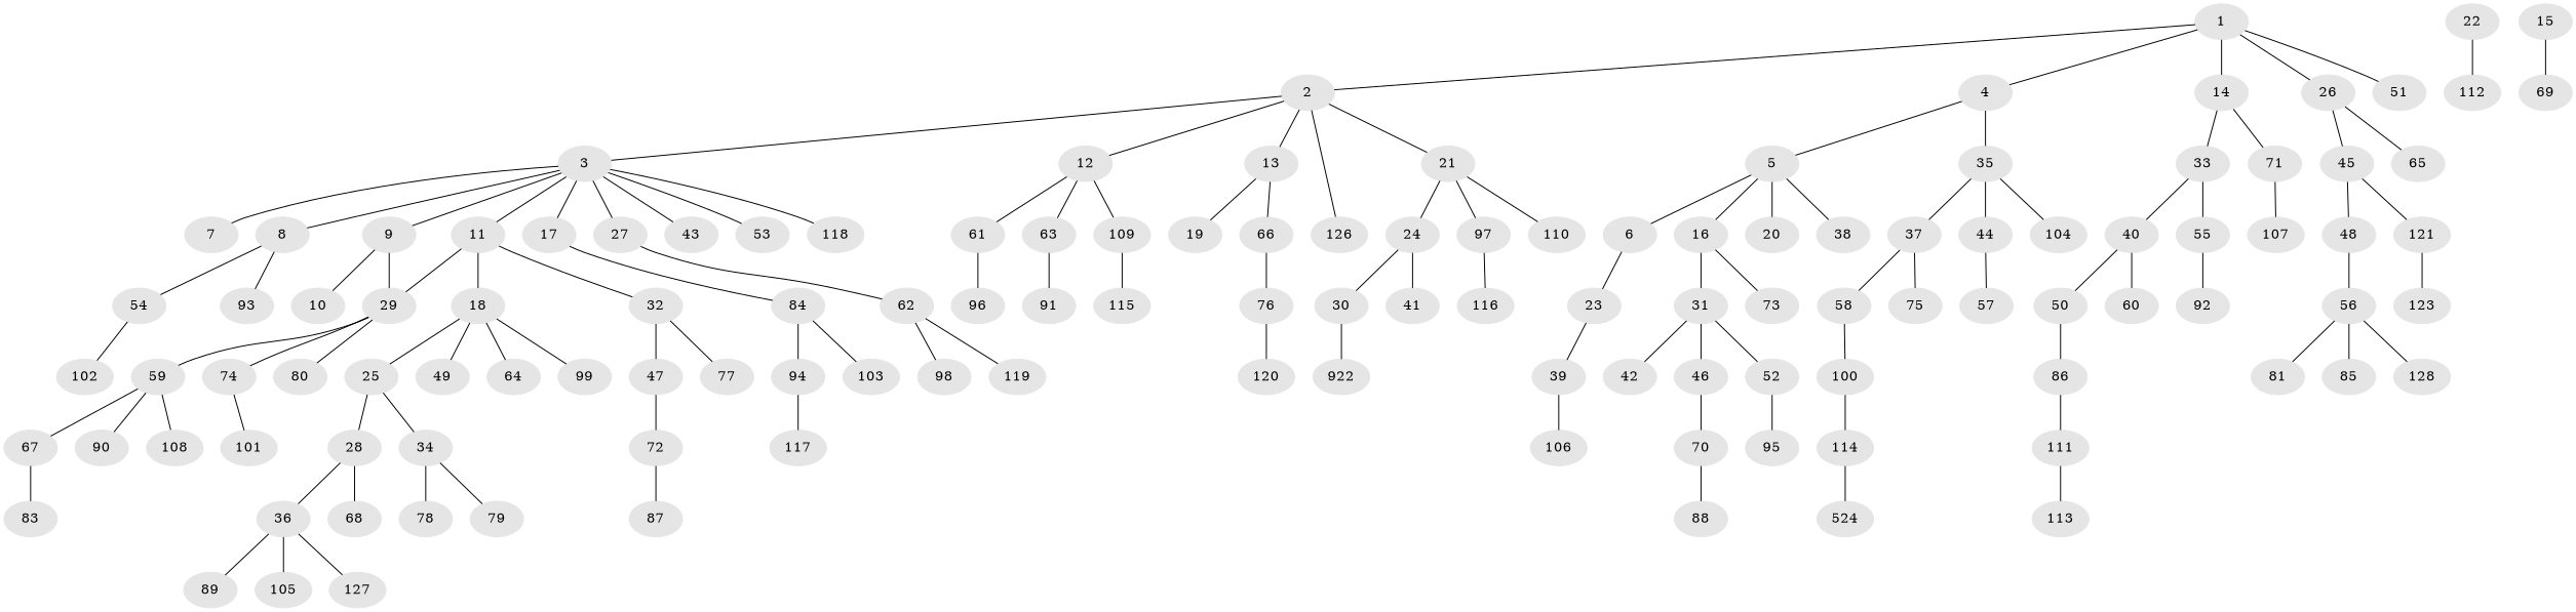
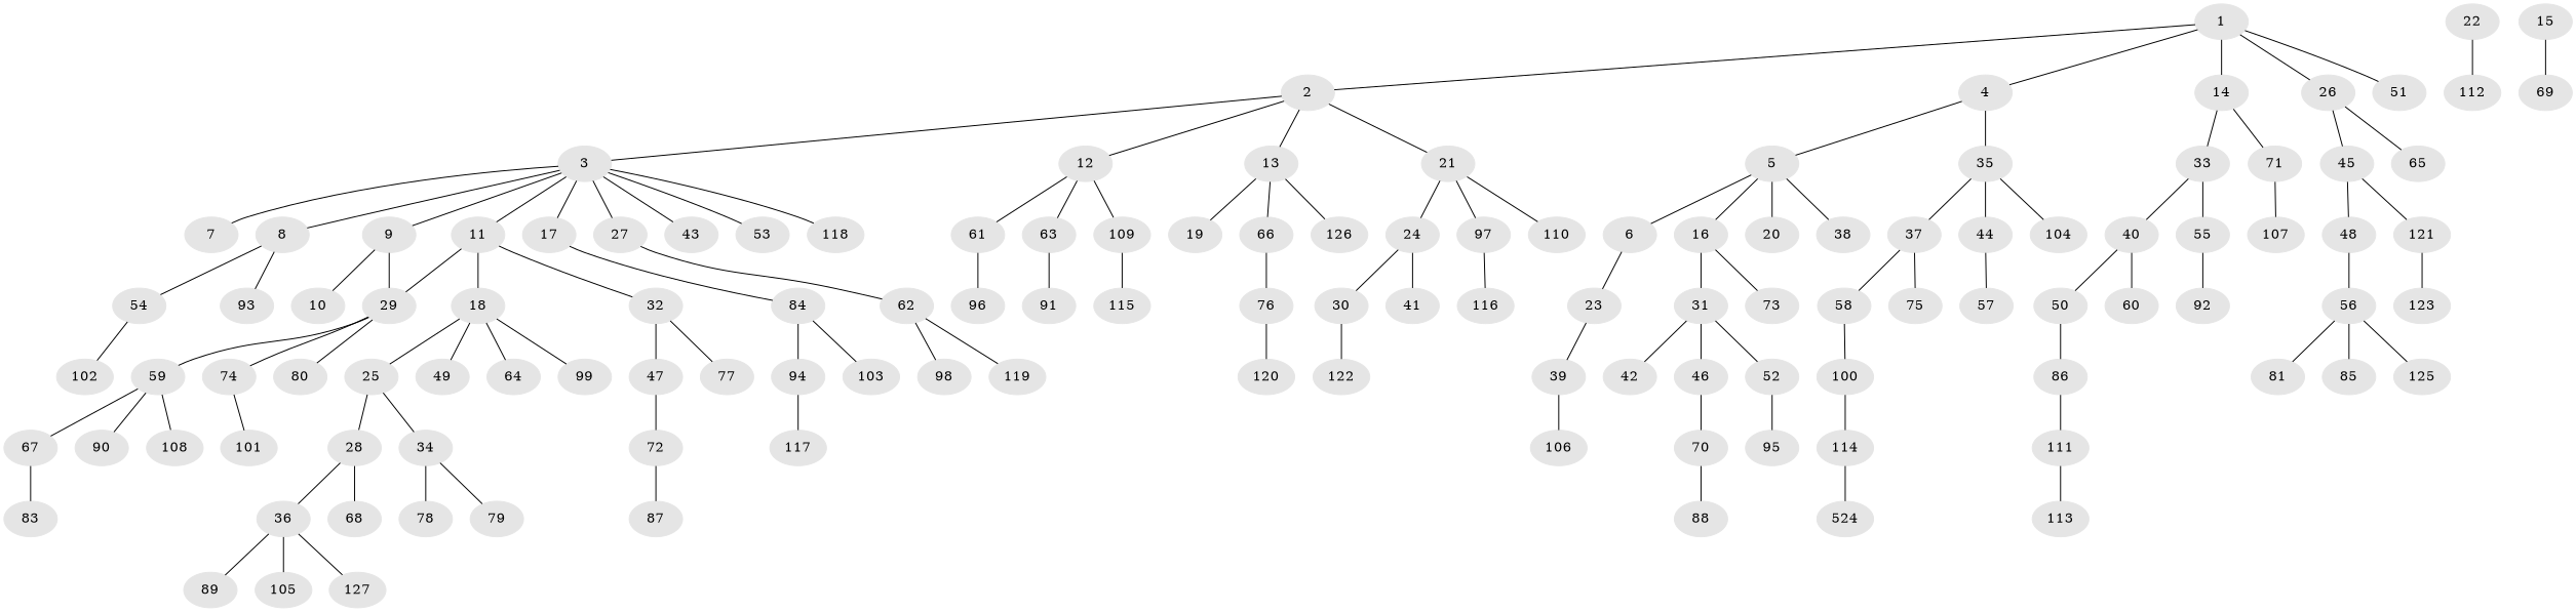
  graph {
    node [color=gray90 style=filled]
    1
    2
    4
    14
    26
    51
    3
    12
    13
    21
    126
    5
    35
    33
    71
    45
    65
    7
    8
    9
    11
    17
    27
    43
    53
    118
    61
    63
    109
    19
    66
    24
    97
    110
    22
    112
    54
    93
    10
    29
    18
    32
    84
    62
    6
    16
    20
    38
    37
    44
    104
    23
    31
    73
    39
    102
    59
    74
    80
    15
    69
    25
    49
    64
    99
    47
    77
    96
    91
    115
    76
    40
    55
    107
    42
    46
    52
    94
    103
    28
    34
    30
    41
    116
    106
-   122 [label=922]
+   122
    36
    68
    78
    79
    48
    121
    98
    119
    89
    105
    127
    67
    90
    108
    101
    70
    95
    72
    50
    60
    92
    58
    75
    57
    100
    86
    56
    123
    88
    87
    81
    85
-   125 [label=128]
+   125
    111
    114
    83
    120
    117
    113
    n126 [label=524]
    1 -- 2
    1 -- 4
    1 -- 14
    1 -- 26
    1 -- 51
    2 -- 3
    2 -- 12
    2 -- 13
    2 -- 21
-   2 -- 126
+   13 -- 126
    4 -- 5
    4 -- 35
    14 -- 33
    14 -- 71
    26 -- 45
    26 -- 65
    3 -- 7
    3 -- 8
    3 -- 9
    3 -- 11
    3 -- 17
    3 -- 27
    3 -- 43
    3 -- 53
    3 -- 118
    12 -- 61
    12 -- 63
    12 -- 109
    13 -- 19
    13 -- 66
    21 -- 24
    21 -- 97
    21 -- 110
    5 -- 6
    5 -- 16
    5 -- 20
    5 -- 38
    35 -- 37
    35 -- 44
    35 -- 104
    33 -- 40
    33 -- 55
    71 -- 107
    45 -- 48
    45 -- 121
    8 -- 54
    8 -- 93
    9 -- 10
    9 -- 29
    11 -- 29
    11 -- 18
    11 -- 32
    17 -- 84
    27 -- 62
    61 -- 96
    63 -- 91
    109 -- 115
    66 -- 76
    24 -- 30
    24 -- 41
    97 -- 116
    22 -- 112
    54 -- 102
    29 -- 59
    29 -- 74
    29 -- 80
    18 -- 25
    18 -- 49
    18 -- 64
    18 -- 99
    32 -- 47
    32 -- 77
    84 -- 94
    84 -- 103
    62 -- 98
    62 -- 119
    6 -- 23
    16 -- 31
    16 -- 73
    37 -- 58
    37 -- 75
    44 -- 57
    23 -- 39
    31 -- 42
    31 -- 46
    31 -- 52
    39 -- 106
    59 -- 67
    59 -- 90
    59 -- 108
    74 -- 101
    15 -- 69
    25 -- 28
    25 -- 34
    47 -- 72
    76 -- 120
    40 -- 50
    40 -- 60
    55 -- 92
    46 -- 70
    52 -- 95
    94 -- 117
    28 -- 36
    28 -- 68
    34 -- 78
    34 -- 79
    30 -- 122
    36 -- 89
    36 -- 105
    36 -- 127
    48 -- 56
    121 -- 123
    67 -- 83
    70 -- 88
    72 -- 87
    50 -- 86
    58 -- 100
    100 -- 114
    86 -- 111
    56 -- 81
    56 -- 85
    56 -- 125
    111 -- 113
    114 -- n126
  }
